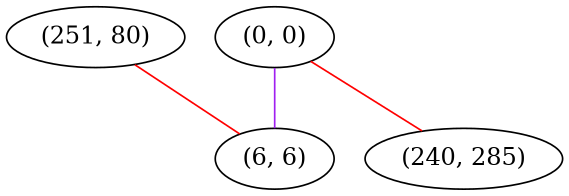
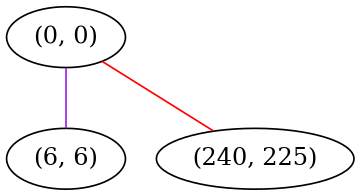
  graph {
    fontname="DejaVu Serif"
    node [fontname="DejaVu Serif"]
    edge [color=red fontname="DejaVu Serif" weight=1]
-   "(251, 80)"
    "(6, 6)"
    "(0, 0)"
-   "(240, 225)" [label="(240, 285)"]
-   "(251, 80)" -- "(6, 6)"
+   "(240, 225)"
    "(0, 0)" -- "(6, 6)" [color=purple weight=4]
    "(0, 0)" -- "(240, 225)"
  }
